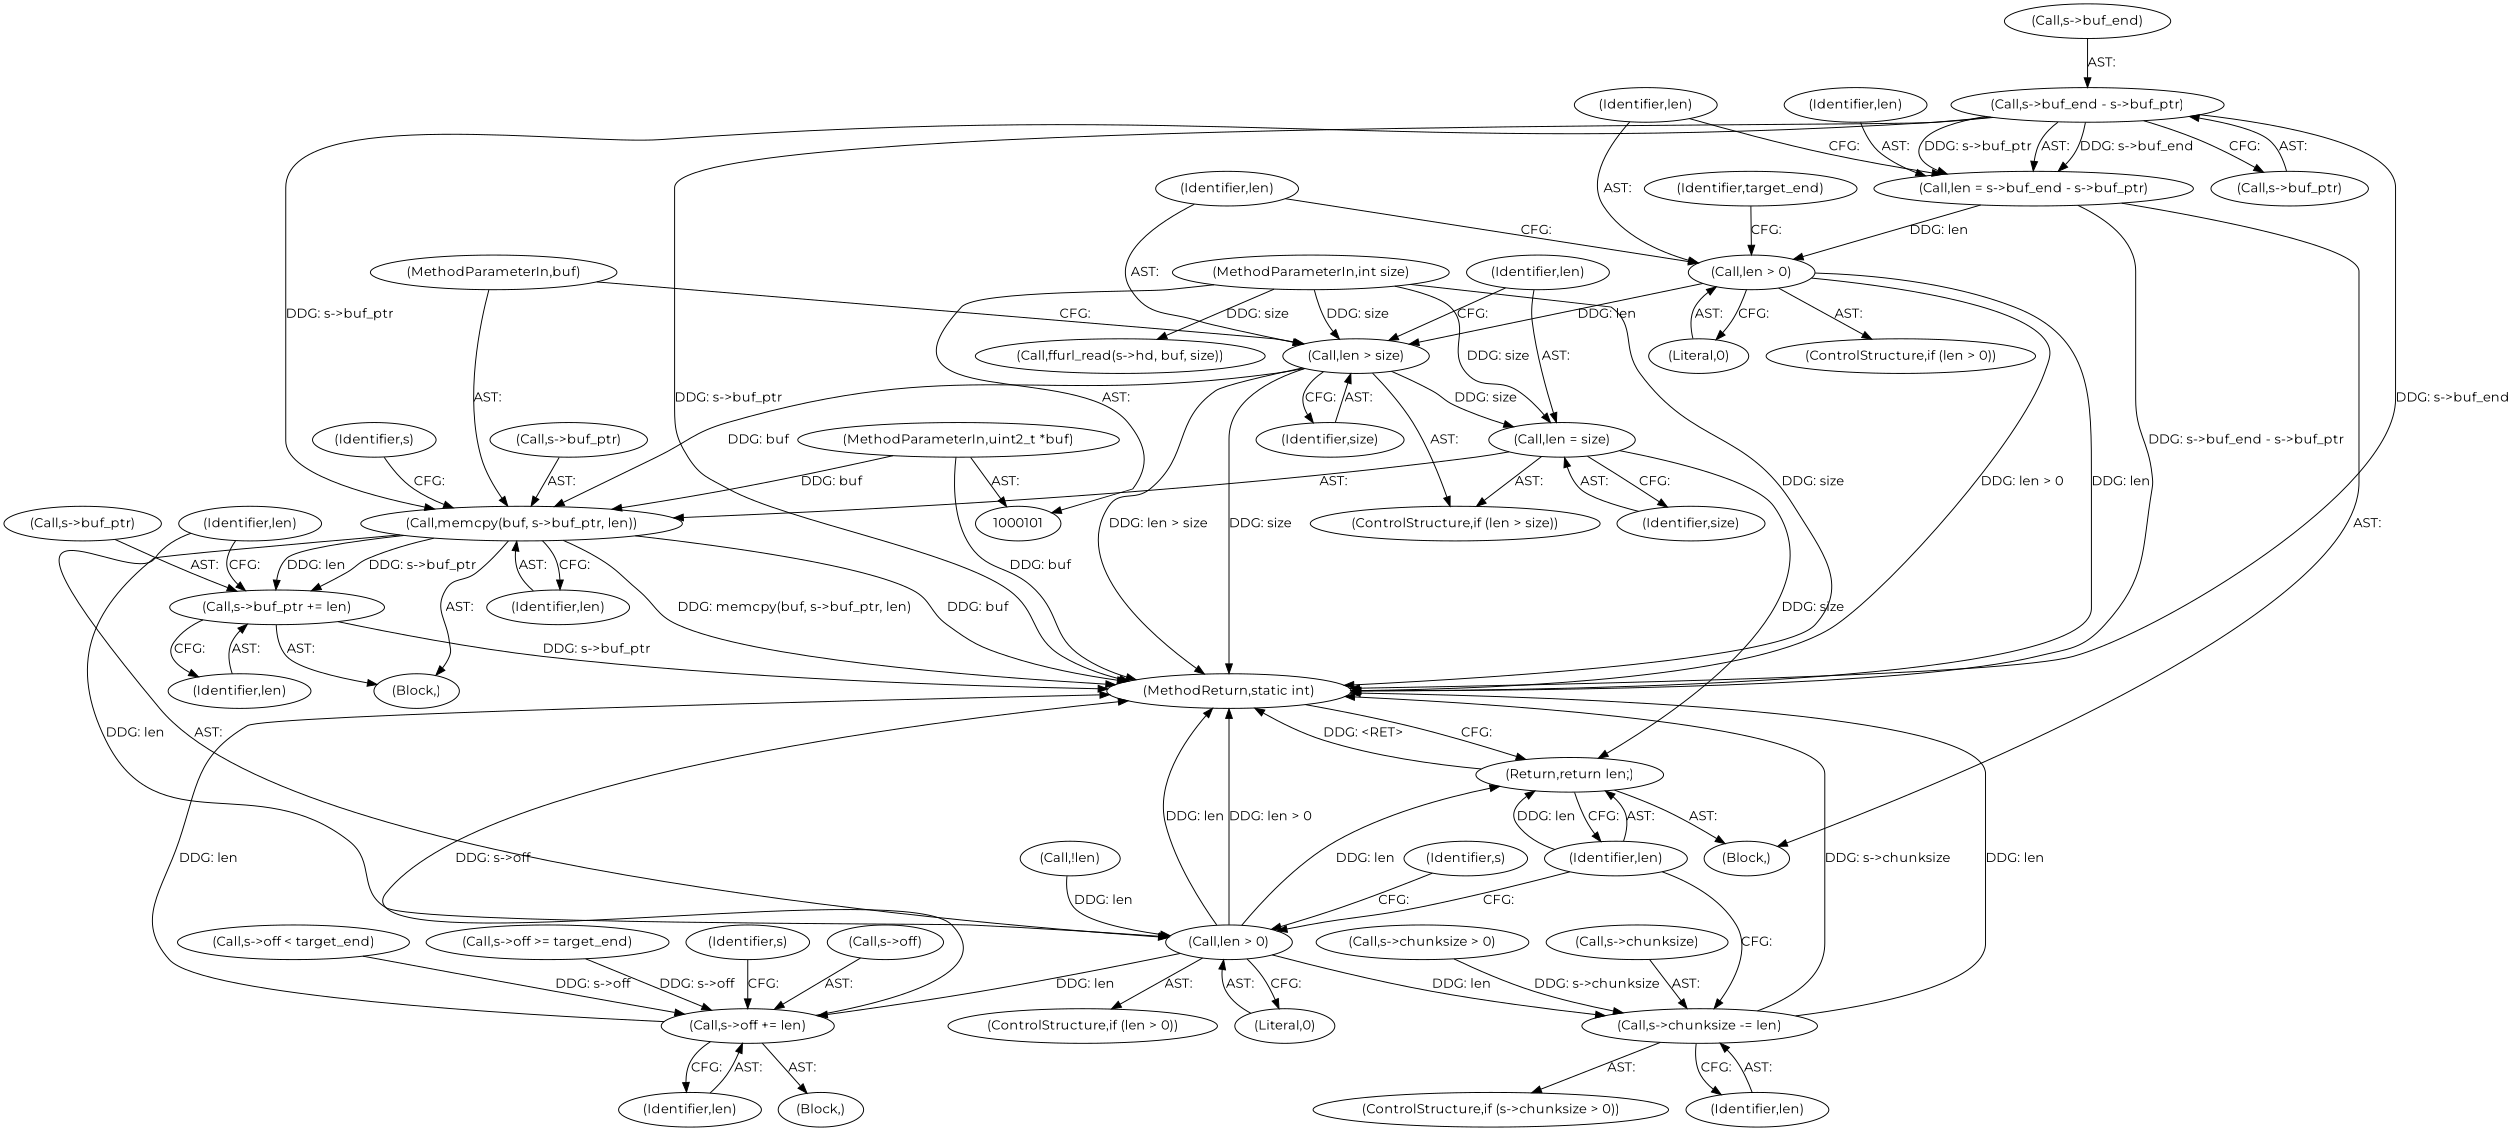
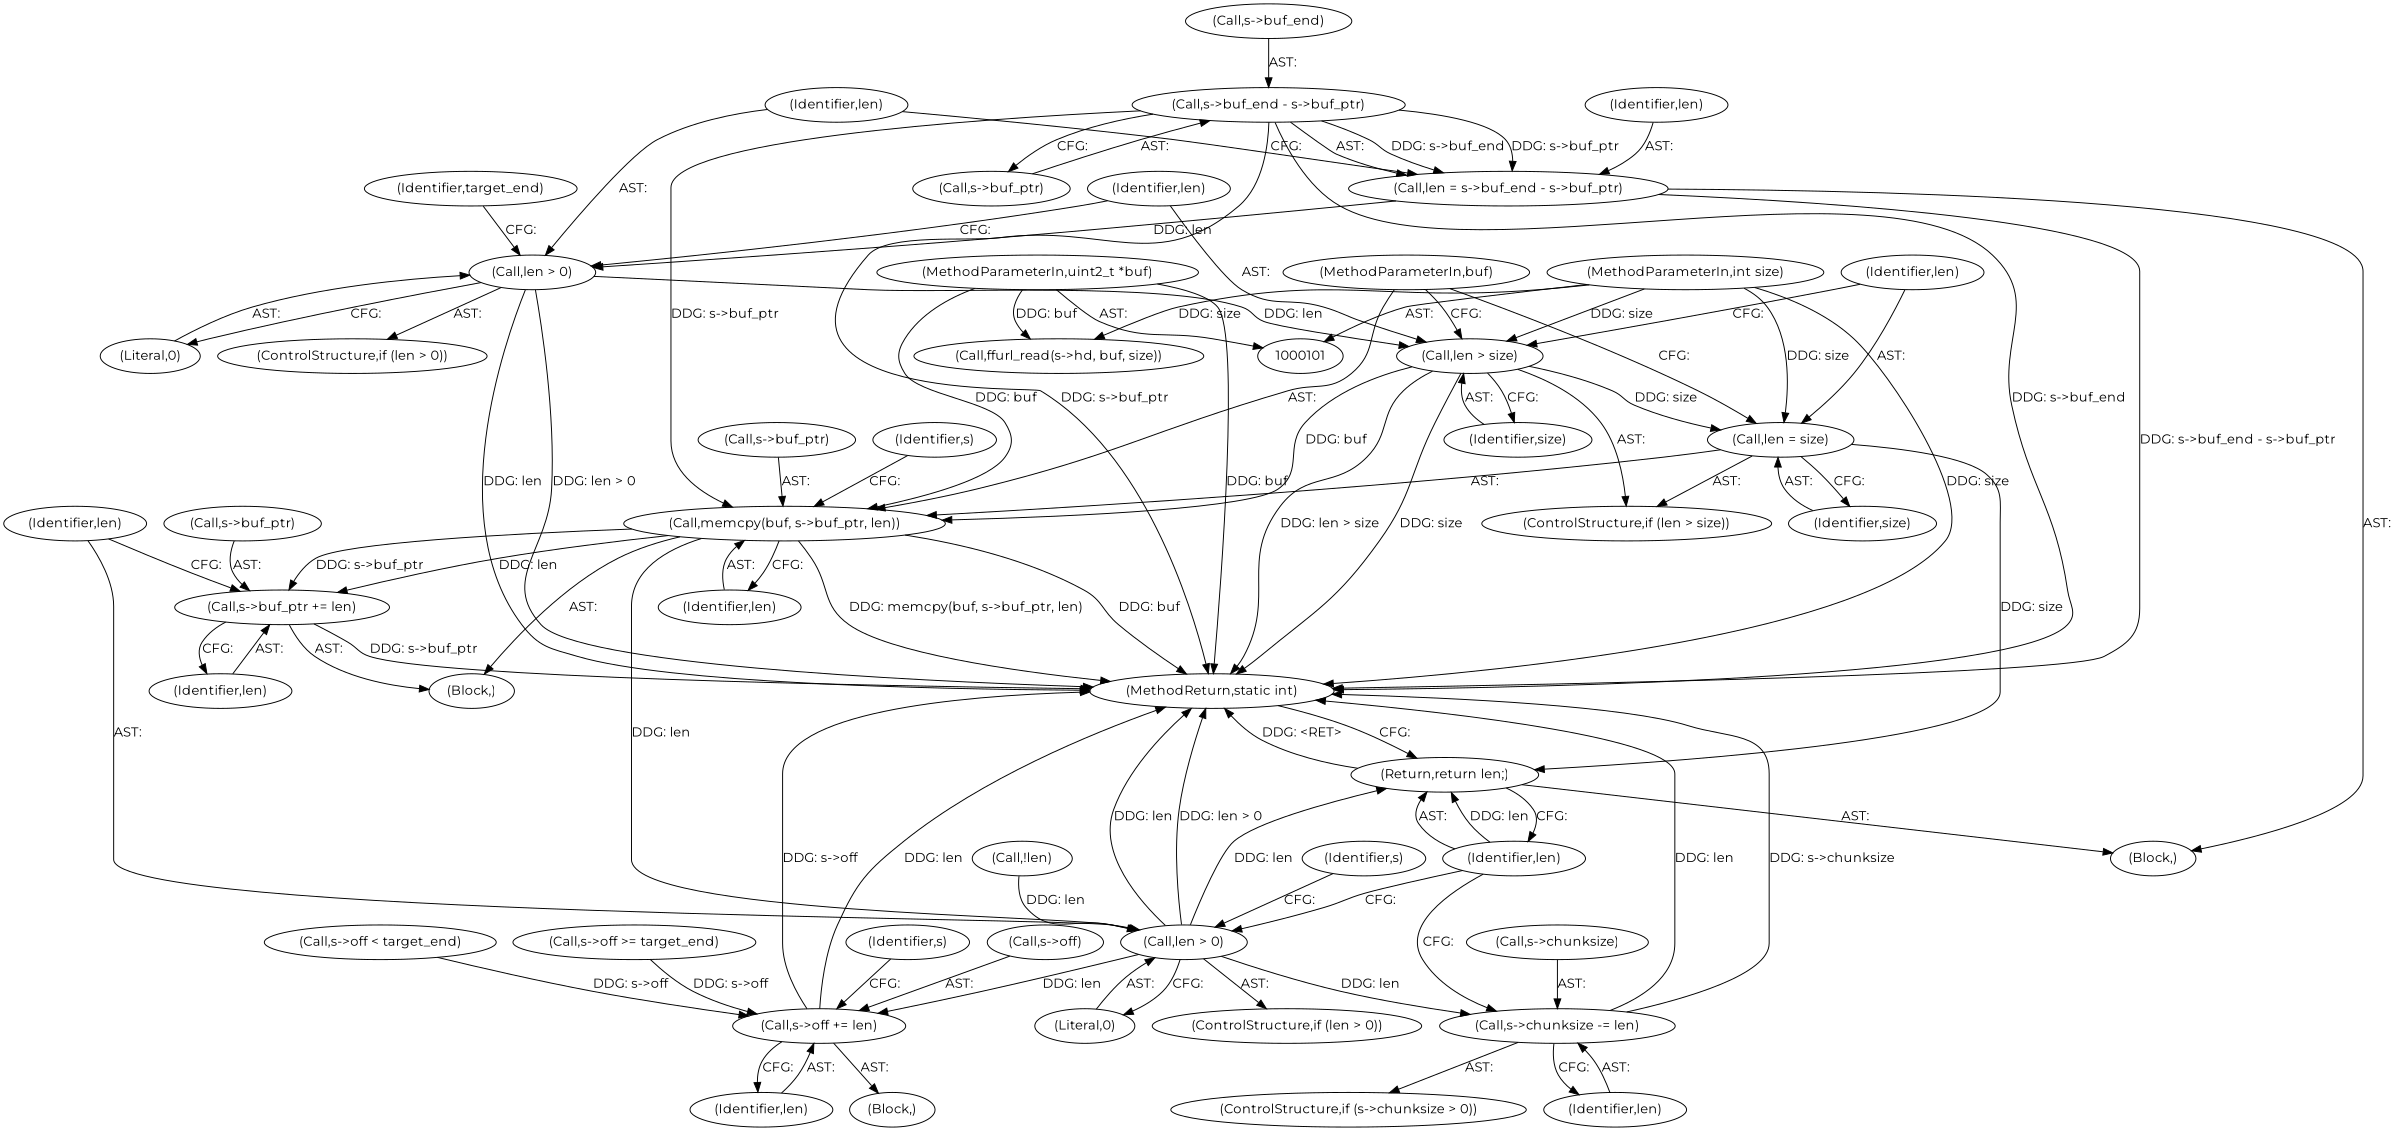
  digraph {
    fontname=Montserrat
    node [fontname=Montserrat]
    edge [fontname=Montserrat]
    n1 [label="(Call,memcpy(buf, s->buf_ptr, len))"]
    n2 [label="(Call,s->buf_ptr += len)"]
    n3 [label="(Call,len > 0)"]
    n4 [label="(MethodReturn,static int)"]
    n5 [label="(Block,)"]
    n6 [label="(Identifier,len)"]
    n7 [label="(Identifier,len)"]
    n8 [label="(Call,s->off += len)"]
    n9 [label="(Call,s->chunksize -= len)"]
    n10 [label="(Return,return len;)"]
    n11 [label="(ControlStructure,if (len > 0))"]
    n12 [label="(Literal,0)"]
    n13 [label="(MethodParameterIn,uint2_t *buf)"]
    n14 [label="(Call,ffurl_read(s->hd, buf, size))"]
    1000101
    n16 [label="(Call,s->buf_end - s->buf_ptr)"]
    n17 [label="(Call,len = s->buf_end - s->buf_ptr)"]
    n18 [label="(Call,s->buf_ptr)"]
    n19 [label="(Call,len > 0)"]
    n20 [label="(Block,)"]
    n21 [label="(Call,len = size)"]
    n22 [label="(ControlStructure,if (len > size))"]
    n23 [label="(Identifier,size)"]
    n24 [label="(Call,len > size)"]
    n25 [label="(Identifier,size)"]
    n26 [label="(Literal,0)"]
    n27 [label="(ControlStructure,if (len > 0))"]
    n28 [label="(MethodParameterIn,int size)"]
    n29 [label="(Identifier,len)"]
    n30 [label="(Block,)"]
    n31 [label="(ControlStructure,if (s->chunksize > 0))"]
    n32 [label="(Identifier,len)"]
    n33 [label="(Identifier,len)"]
-   n34 [label="(Call,s->chunksize > 0)"]
    n35 [label="(Call,s->off < target_end)"]
    n36 [label="(Identifier,target_end)"]
    n37 [label="(Identifier,len)"]
    n38 [label="(Call,s->buf_ptr)"]
    n39 [label="(Call,s->chunksize)"]
    n40 [label="(Identifier,s)"]
    n41 [label="(Call,!len)"]
    n42 [label="(Call,s->off >= target_end)"]
    n43 [label="(Call,s->buf_ptr)"]
    n44 [label="(Identifier,len)"]
    n45 [label="(Identifier,s)"]
    n46 [label="(Identifier,len)"]
    n47 [label="(Identifier,len)"]
    n48 [label="(Identifier,s)"]
    n49 [label="(Call,s->off)"]
    n50 [label="(Identifier,len)"]
    n51 [label="(MethodParameterIn,buf)"]
    n52 [label="(Call,s->buf_end)"]
    n1 -> n2 [label="DDG: len"]
    n1 -> n2 [label="DDG: s->buf_ptr"]
    n1 -> n3 [label="DDG: len"]
    n1 -> n4 [label="DDG: memcpy(buf, s->buf_ptr, len)"]
    n1 -> n4 [label="DDG: buf"]
    n1 -> n5 [label="AST: "]
    n1 -> n6 [label="CFG: "]
    n2 -> n4 [label="DDG: s->buf_ptr"]
    n2 -> n5 [label="AST: "]
    n2 -> n7 [label="CFG: "]
    n3 -> n4 [label="DDG: len > 0"]
    n3 -> n4 [label="DDG: len"]
    n3 -> n8 [label="DDG: len"]
    n3 -> n9 [label="DDG: len"]
    n3 -> n10 [label="DDG: len"]
    n3 -> n11 [label="AST: "]
    n3 -> n12 [label="CFG: "]
    n4 -> n10 [label="CFG: "]
    n6 -> n1 [label="AST: "]
    n7 -> n2 [label="AST: "]
    n8 -> n4 [label="DDG: len"]
    n8 -> n4 [label="DDG: s->off"]
    n8 -> n29 [label="CFG: "]
    n8 -> n30 [label="AST: "]
    n9 -> n4 [label="DDG: s->chunksize"]
    n9 -> n4 [label="DDG: len"]
    n9 -> n31 [label="AST: "]
    n9 -> n32 [label="CFG: "]
    n10 -> n4 [label="DDG: <RET>"]
    n10 -> n20 [label="AST: "]
    n10 -> n33 [label="CFG: "]
    n12 -> n3 [label="AST: "]
    n13 -> n1 [label="DDG: buf"]
    n13 -> n4 [label="DDG: buf"]
+   n13 -> n14 [label="DDG: buf"]
    n13 -> 1000101 [label="AST: "]
    n16 -> n1 [label="DDG: s->buf_ptr"]
    n16 -> n4 [label="DDG: s->buf_ptr"]
    n16 -> n4 [label="DDG: s->buf_end"]
    n16 -> n17 [label="AST: "]
    n16 -> n17 [label="DDG: s->buf_end"]
    n16 -> n17 [label="DDG: s->buf_ptr"]
    n16 -> n18 [label="CFG: "]
    n17 -> n4 [label="DDG: s->buf_end - s->buf_ptr"]
    n17 -> n19 [label="DDG: len"]
    n17 -> n20 [label="AST: "]
    n18 -> n16 [label="AST: "]
    n19 -> n4 [label="DDG: len > 0"]
    n19 -> n4 [label="DDG: len"]
    n19 -> n24 [label="DDG: len"]
    n19 -> n26 [label="CFG: "]
    n19 -> n27 [label="AST: "]
    n21 -> n1 [label="AST: "]
    n21 -> n10 [label="DDG: size"]
    n21 -> n22 [label="AST: "]
    n21 -> n23 [label="CFG: "]
    n23 -> n21 [label="AST: "]
    n24 -> n1 [label="DDG: buf"]
    n24 -> n4 [label="DDG: len > size"]
    n24 -> n4 [label="DDG: size"]
    n24 -> n21 [label="DDG: size"]
    n24 -> n22 [label="AST: "]
    n24 -> n25 [label="CFG: "]
    n25 -> n24 [label="AST: "]
    n26 -> n19 [label="AST: "]
    n28 -> n4 [label="DDG: size"]
    n28 -> n14 [label="DDG: size"]
    n28 -> 1000101 [label="AST: "]
    n28 -> n21 [label="DDG: size"]
    n28 -> n24 [label="DDG: size"]
    n29 -> n8 [label="AST: "]
    n32 -> n9 [label="AST: "]
    n33 -> n3 [label="CFG: "]
    n33 -> n9 [label="CFG: "]
    n33 -> n10 [label="AST: "]
    n33 -> n10 [label="DDG: len"]
-   n34 -> n9 [label="DDG: s->chunksize"]
    n35 -> n8 [label="DDG: s->off"]
    n36 -> n19 [label="CFG: "]
    n37 -> n2 [label="CFG: "]
    n37 -> n3 [label="AST: "]
    n38 -> n2 [label="AST: "]
    n39 -> n9 [label="AST: "]
    n40 -> n3 [label="CFG: "]
    n41 -> n3 [label="DDG: len"]
    n42 -> n8 [label="DDG: s->off"]
    n43 -> n1 [label="AST: "]
    n44 -> n17 [label="AST: "]
    n45 -> n8 [label="CFG: "]
    n46 -> n19 [label="CFG: "]
    n46 -> n24 [label="AST: "]
    n47 -> n17 [label="CFG: "]
    n47 -> n19 [label="AST: "]
    n48 -> n1 [label="CFG: "]
    n49 -> n8 [label="AST: "]
    n50 -> n21 [label="AST: "]
    n50 -> n24 [label="CFG: "]
    n51 -> n1 [label="AST: "]
+   n51 -> n21 [label="CFG: "]
    n51 -> n24 [label="CFG: "]
    n52 -> n16 [label="AST: "]
  }
